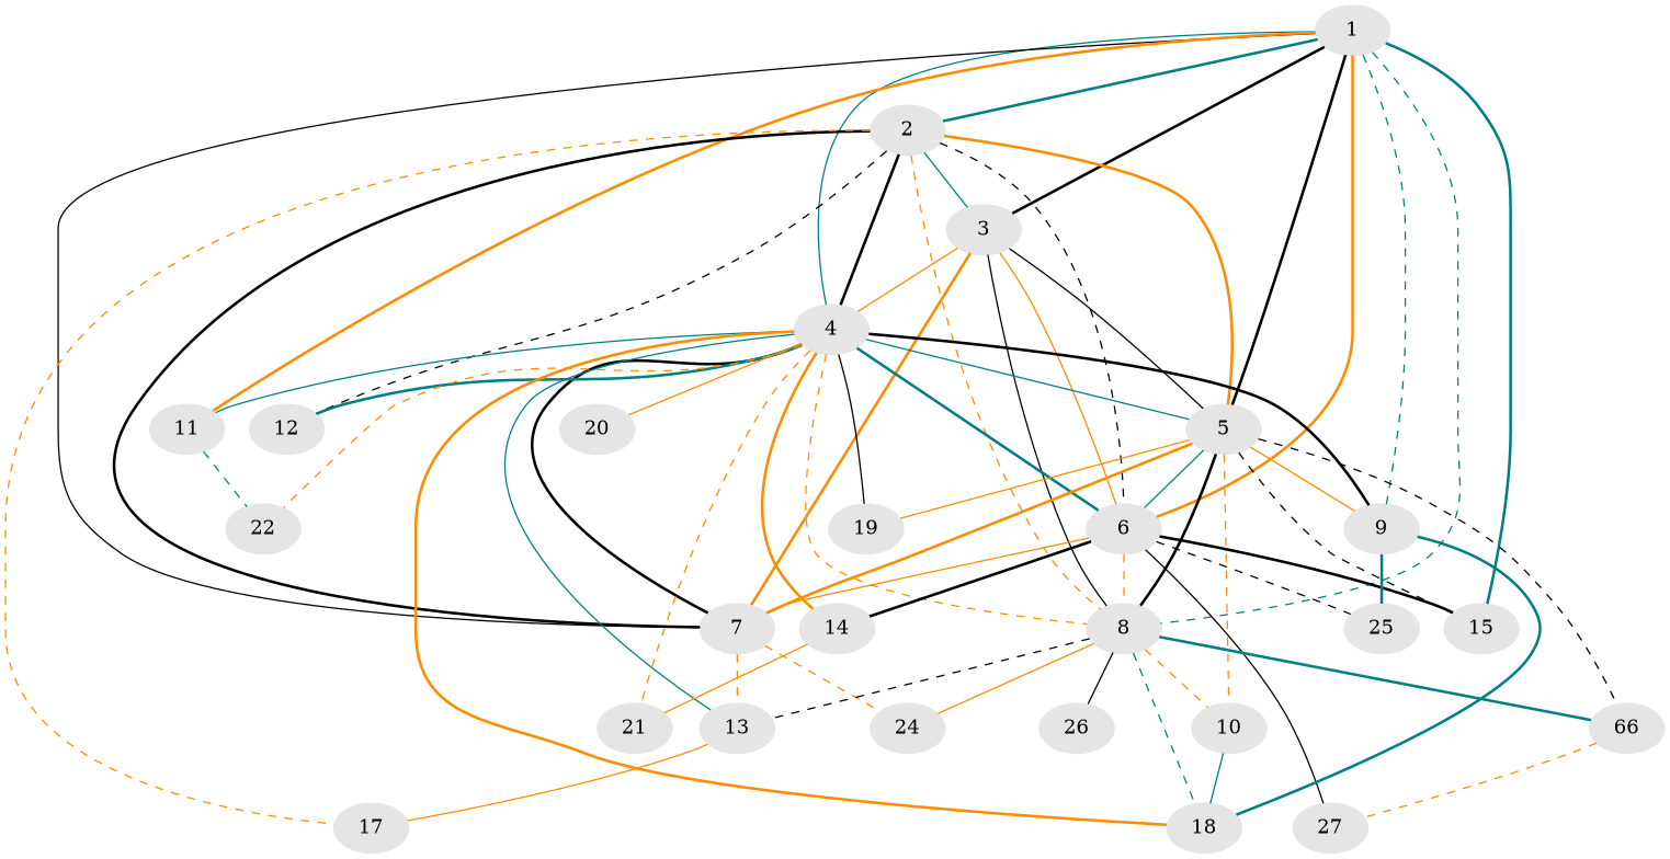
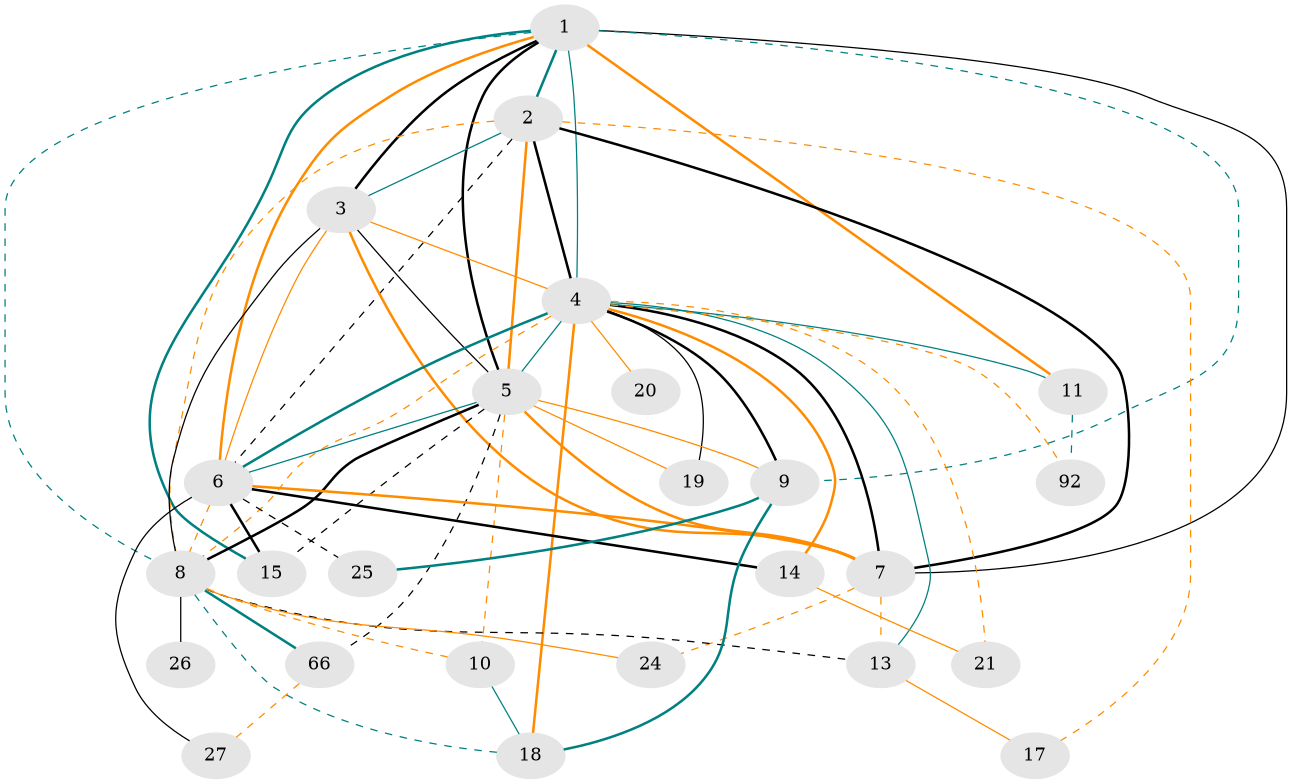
  graph {
    node [color=gray90 style=filled]
    edge [color=darkorange style=bold weight=1.0]
    1
    2
    3
    4
    5
    6
    7
    8
    9
    11
    15
-   12
    17
    13
    14
    18
    19
    20
    21
-   22
+   22 [label=92]
    10
    n22 [label=66]
    25
    27
    24
    26
    1 -- 2 [color=teal]
    1 -- 3 [color=black]
    1 -- 4 [color=teal style=solid weight=3.0]
    1 -- 5 [color=black]
    1 -- 6 [weight=2.0]
    1 -- 7 [color=black style=solid]
    1 -- 8 [color=teal style=dashed weight=3.0]
    1 -- 9 [color=teal style=dashed weight=4.0]
    1 -- 11
    1 -- 15 [color=teal]
    2 -- 3 [color=teal style=solid]
    2 -- 4 [color=black weight=2.0]
    2 -- 5 [weight=2.0]
    2 -- 6 [color=black style=dashed weight=2.0]
    2 -- 7 [color=black]
    2 -- 8 [style=dashed weight=2.0]
-   2 -- 12 [color=black style=dashed]
    2 -- 17 [style=dashed]
    3 -- 4 [style=solid weight=9.0]
    3 -- 5 [color=black style=solid weight=2.0]
    3 -- 6 [style=solid weight=3.0]
    3 -- 7
    3 -- 8 [color=black style=solid weight=2.0]
    4 -- 5 [color=teal style=solid weight=3.0]
    4 -- 6 [color=teal weight=3.0]
    4 -- 7 [color=black weight=2.0]
    4 -- 8 [style=dashed weight=2.0]
    4 -- 9 [color=black]
    4 -- 11 [color=teal style=solid weight=2.0]
-   4 -- 12 [color=teal]
    4 -- 13 [color=teal style=solid]
    4 -- 14
    4 -- 18
    4 -- 19 [color=black style=solid]
    4 -- 20 [style=solid weight=2.0]
    4 -- 21 [style=dashed]
    4 -- 22 [style=dashed]
    5 -- 6 [color=teal style=solid weight=2.0]
    5 -- 7
    5 -- 8 [color=black weight=2.0]
    5 -- 9 [style=solid]
    5 -- 15 [color=black style=dashed]
    5 -- 19 [style=solid]
    5 -- 10 [style=dashed weight=2.0]
    5 -- n22 [color=black style=dashed]
-   6 -- 7 [style=solid weight=3.0]
+   6 -- 7 [weight=3.0]
    6 -- 8 [style=dashed weight=4.0]
    6 -- 15 [color=black]
    6 -- 14 [color=black]
    6 -- 25 [color=black style=dashed]
    6 -- 27 [color=black style=solid]
    7 -- 13 [style=dashed weight=2.0]
    7 -- 24 [style=dashed weight=2.0]
    8 -- 13 [color=black style=dashed]
    8 -- 18 [color=teal style=dashed]
    8 -- 10 [style=dashed]
    8 -- n22 [color=teal]
    8 -- 24 [style=solid weight=2.0]
    8 -- 26 [color=black style=solid]
    9 -- 18 [color=teal]
    9 -- 25 [color=teal]
    11 -- 22 [color=teal style=dashed]
    13 -- 17 [style=solid]
    14 -- 21 [style=solid]
    10 -- 18 [color=teal style=solid]
    n22 -- 27 [style=dashed]
  }
